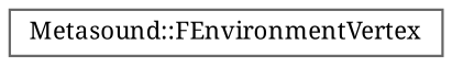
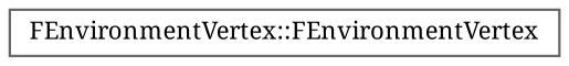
  digraph {
    rankdir=LR
    fontname="Noto Serif"
-   n1 [color=grey40 fillcolor=white fontname="Noto Serif" fontsize=10 height=0.2 label="Metasound::FEnvironmentVertex" shape=box style=filled width=0.4]
+   n1 [color=grey40 fillcolor=white fontname="Noto Serif" fontsize=10 height=0.2 label="FEnvironmentVertex::FEnvironmentVertex" shape=box style=filled width=0.4]
  }
